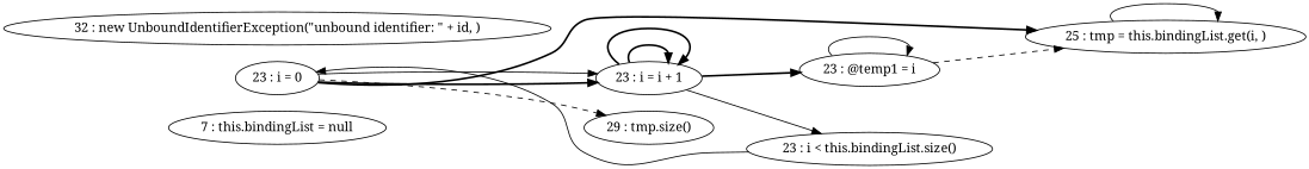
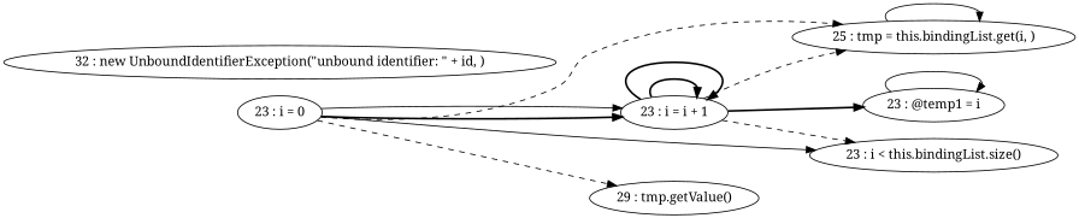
  digraph {
    fontname="Noto Serif"
    rankdir=LR
    node [fontname="Noto Serif"]
    edge [fontname="Noto Serif" style=bold]
-   "7 : this.bindingList = null"
    "23 : i = 0"
    "25 : tmp = this.bindingList.get(i, )"
    "23 : i < this.bindingList.size()"
    "23 : i = i + 1"
-   "29 : tmp.getValue()" [label="29 : tmp.size()"]
+   "29 : tmp.getValue()"
    "23 : @temp1 = i"
    "32 : new UnboundIdentifierException(\"unbound identifier: \" + id, )"
-   "23 : i = 0" -> "25 : tmp = this.bindingList.get(i, )"
-   "23 : i < this.bindingList.size()" -> "23 : i = 0" [style=solid]
+   "23 : i = 0" -> "25 : tmp = this.bindingList.get(i, )" [style=dashed]
+   "23 : i = 0" -> "23 : i < this.bindingList.size()" [style=solid]
    "23 : i = 0" -> "23 : i = i + 1"
    "23 : i = 0" -> "23 : i = i + 1" [style=solid]
    "23 : i = 0" -> "29 : tmp.getValue()" [style=dashed]
    "25 : tmp = this.bindingList.get(i, )" -> "25 : tmp = this.bindingList.get(i, )" [style=solid]
-   "23 : @temp1 = i" -> "25 : tmp = this.bindingList.get(i, )" [style=dashed]
-   "23 : i = i + 1" -> "23 : i < this.bindingList.size()" [style=solid]
+   "23 : i = i + 1" -> "25 : tmp = this.bindingList.get(i, )" [style=dashed]
+   "23 : i = i + 1" -> "23 : i < this.bindingList.size()" [style=dashed]
    "23 : i = i + 1" -> "23 : i = i + 1"
    "23 : i = i + 1" -> "23 : i = i + 1"
    "23 : i = i + 1" -> "23 : @temp1 = i"
    "23 : @temp1 = i" -> "23 : @temp1 = i" [style=solid]
  }
